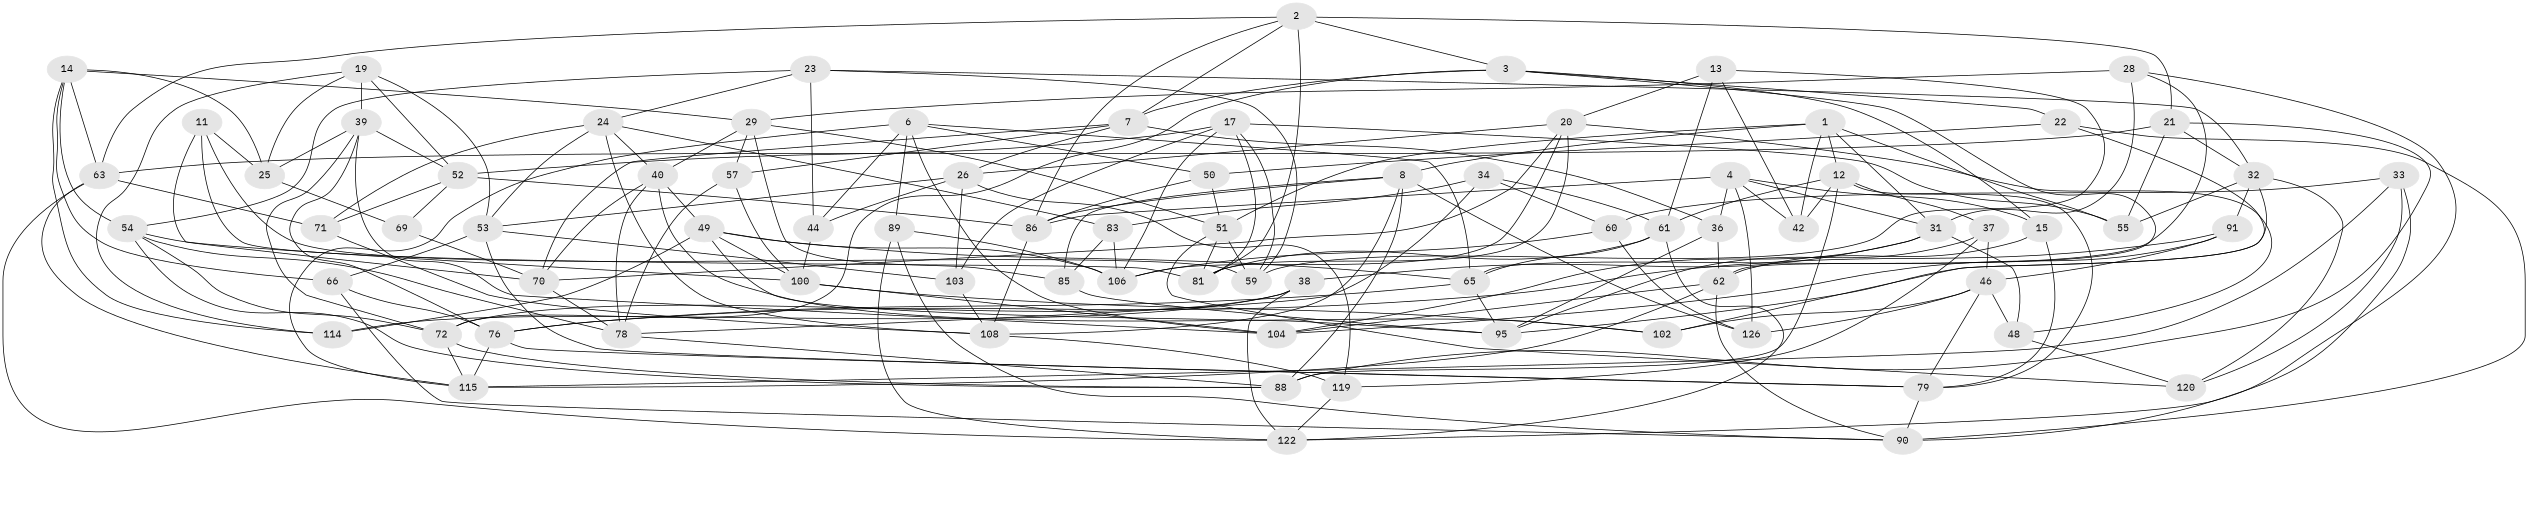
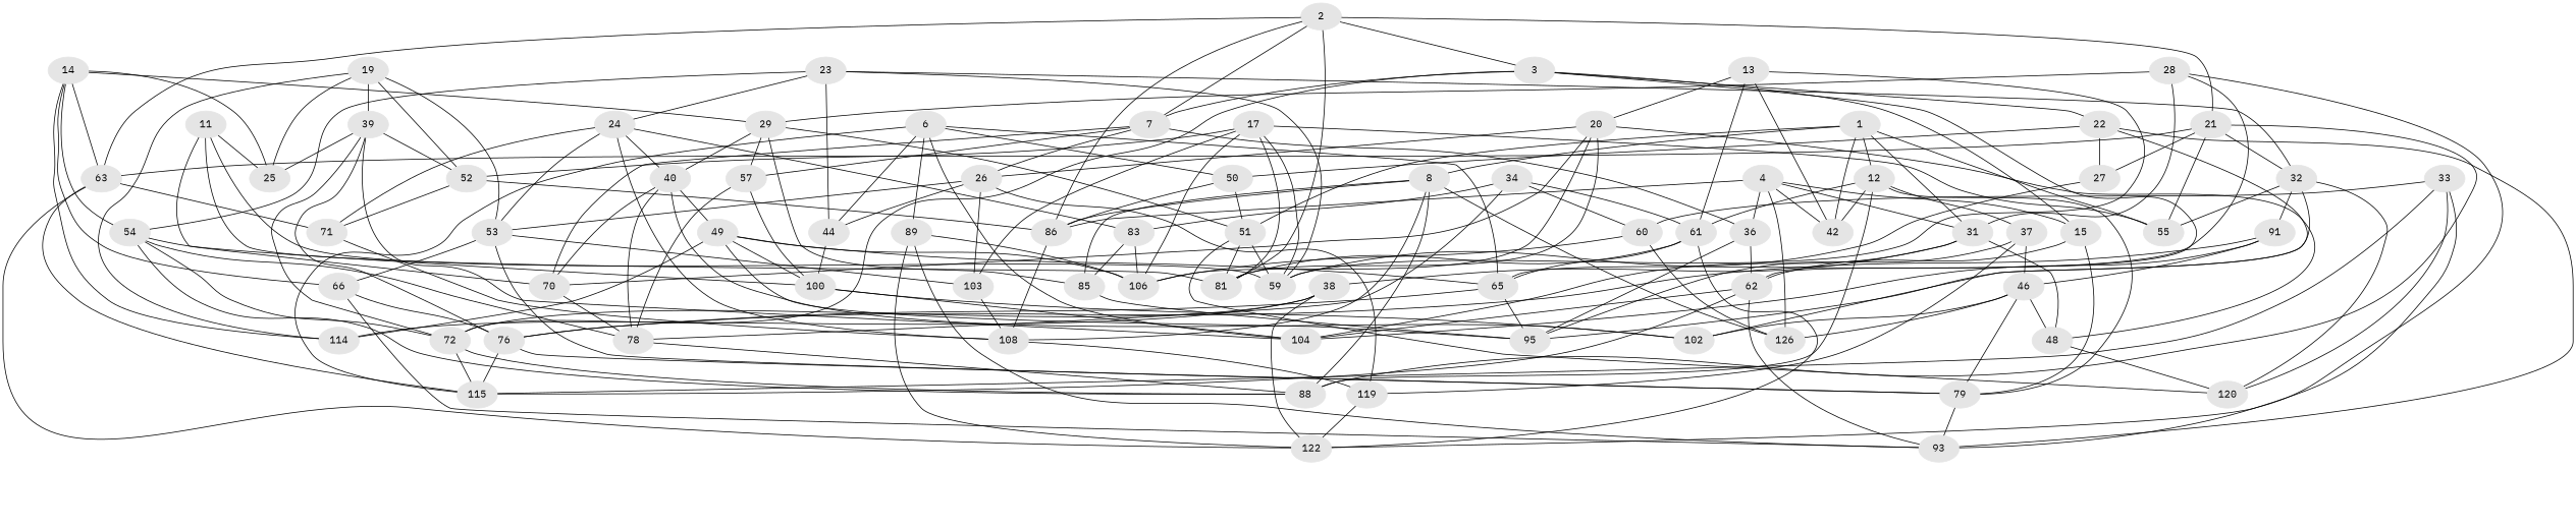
  graph {
    fontname="IBM Plex Mono"
    node [color=gray90 fontname="IBM Plex Mono" style=filled]
    edge [fontname="IBM Plex Mono"]
    1 [super="+5"]
    8 [super="+10"]
    12 [super="+18"]
    31 [super="+73"]
    42
    51 [super="+125"]
    55
    86 [super="+96"]
    126
    85
    88 [super="+97"]
    108 [super="+110"]
    37
    61 [super="+111"]
    79 [super="+92"]
    104 [super="+118"]
    48
    38
    81 [super="+112"]
    59 [super="+75"]
    120
    2 [super="+9"]
    3 [super="+129"]
    7 [super="+127"]
    21 [super="+35"]
    63 [super="+82"]
    15
    22 [super="+43"]
    62 [super="+67"]
    72 [super="+80"]
    36
    26 [super="+64"]
    57
    70 [super="+109"]
+   27
    32 [super="+123"]
    115 [super="+116"]
    71
    122 [super="+124"]
    50
-   90 [super="+94"]
+   90 [super="+94" label=93]
    102
    4 [super="+16"]
    95 [super="+117"]
    6 [super="+121"]
    44
    65 [super="+74"]
    89
    100 [super="+113"]
    76 [super="+128"]
    106 [super="+107"]
    103
    53 [super="+87"]
    119
    78 [super="+101"]
    11
    25
-   69
    46 [super="+47"]
    20 [super="+30"]
    13
    14 [super="+93"]
    29 [super="+45"]
    54 [super="+105"]
    66
    114
    40 [super="+98"]
    17 [super="+91"]
    52 [super="+99"]
    19 [super="+84"]
    39 [super="+56"]
    23 [super="+58"]
    24 [super="+68"]
    n74 [label=91]
    83
    49 [super="+77"]
    28
    33
    60
    34
    1 -- 8
    1 -- 12
    1 -- 31
    1 -- 42
    1 -- 51
    1 -- 55
    8 -- 86
    8 -- 126
    8 -- 85
    8 -- 88
    8 -- 108
    12 -- 42
    12 -- 88
    12 -- 37
    12 -- 61
    12 -- 79
    31 -- 104
    31 -- 48
    31 -- 38
    51 -- 81
    51 -- 59
    51 -- 120
    86 -- 108
    85 -- 95
    108 -- 119
    37 -- 95
    37 -- 119
    37 -- 46
    61 -- 81
    61 -- 122
    61 -- 65
    79 -- 90
    48 -- 120
    38 -- 72
    38 -- 122
    38 -- 114
    2 -- 86
    2 -- 81
    2 -- 3
    2 -- 7
    2 -- 21
    2 -- 63
    3 -- 7
    3 -- 15
    3 -- 22
    3 -- 62
    3 -- 72
    7 -- 36
    7 -- 26
    7 -- 57
    7 -- 70
    21 -- 55
    21 -- 88
    21 -- 63
+   21 -- 27
    21 -- 32
    63 -- 115
    63 -- 71
    63 -- 122
    15 -- 79
    15 -- 62
+   22 -- 27 [weight=2]
    22 -- 50
    22 -- 90
    22 -- 102
    62 -- 104
    62 -- 115
    62 -- 90
    72 -- 88
    72 -- 115
    36 -- 62
    36 -- 95
    26 -- 44
    26 -- 103
    26 -- 53
    26 -- 119
    57 -- 100
    57 -- 78
    70 -- 78
+   27 -- 59
    32 -- 55
    32 -- 120
    32 -- 95
    32 -- n74
    71 -- 108
    50 -- 51
    50 -- 86
    4 -- 31
    4 -- 42
    4 -- 86
    4 -- 126
    4 -- 15
    4 -- 36
    6 -- 104
    6 -- 115
    6 -- 50
    6 -- 44
    6 -- 65
    6 -- 89
    44 -- 100
    65 -- 95
    65 -- 76
    89 -- 122
    89 -- 90
    89 -- 106
    100 -- 104
    100 -- 102
    76 -- 79
    76 -- 115
    103 -- 108
    53 -- 79
    53 -- 103
    53 -- 66
    119 -- 122
    78 -- 88
    11 -- 81
    11 -- 59
    11 -- 70
    11 -- 25
-   25 -- 69
-   69 -- 70
    46 -- 126
    46 -- 79
    46 -- 48
    46 -- 102
    20 -- 48
    20 -- 81
    20 -- 26
    20 -- 70
    20 -- 106
    13 -- 42
    13 -- 61
    13 -- 59
    13 -- 20
    14 -- 63
    14 -- 25
    14 -- 29
    14 -- 54
    14 -- 66
    14 -- 114
    29 -- 51
    29 -- 85
    29 -- 57
    29 -- 40
    54 -- 88
    54 -- 72
    54 -- 100
    54 -- 78
    66 -- 90
    66 -- 76
    40 -- 70
    40 -- 102
    40 -- 78
    40 -- 49
    17 -- 55
    17 -- 81
    17 -- 59
    17 -- 106
    17 -- 103
    17 -- 52
    52 -- 86
    52 -- 71
-   52 -- 69
    19 -- 53
    19 -- 25
    19 -- 114
    19 -- 52
    19 -- 39
    39 -- 104
    39 -- 72
    39 -- 76
    39 -- 25
    39 -- 52
    23 -- 59
    23 -- 32
    23 -- 44
    23 -- 54
    23 -- 24
    24 -- 108
    24 -- 71
    24 -- 53
    24 -- 40
    24 -- 83
    n74 -- 104
    n74 -- 76
    n74 -- 46
    83 -- 85
    83 -- 106
    49 -- 95
    49 -- 65
    49 -- 100
    49 -- 106
    49 -- 114
    28 -- 31
    28 -- 122
    28 -- 65
    28 -- 29
    33 -- 120
    33 -- 115
    33 -- 90
    33 -- 60
    60 -- 126
    60 -- 106
    34 -- 61
    34 -- 78
    34 -- 83
    34 -- 60
  }
